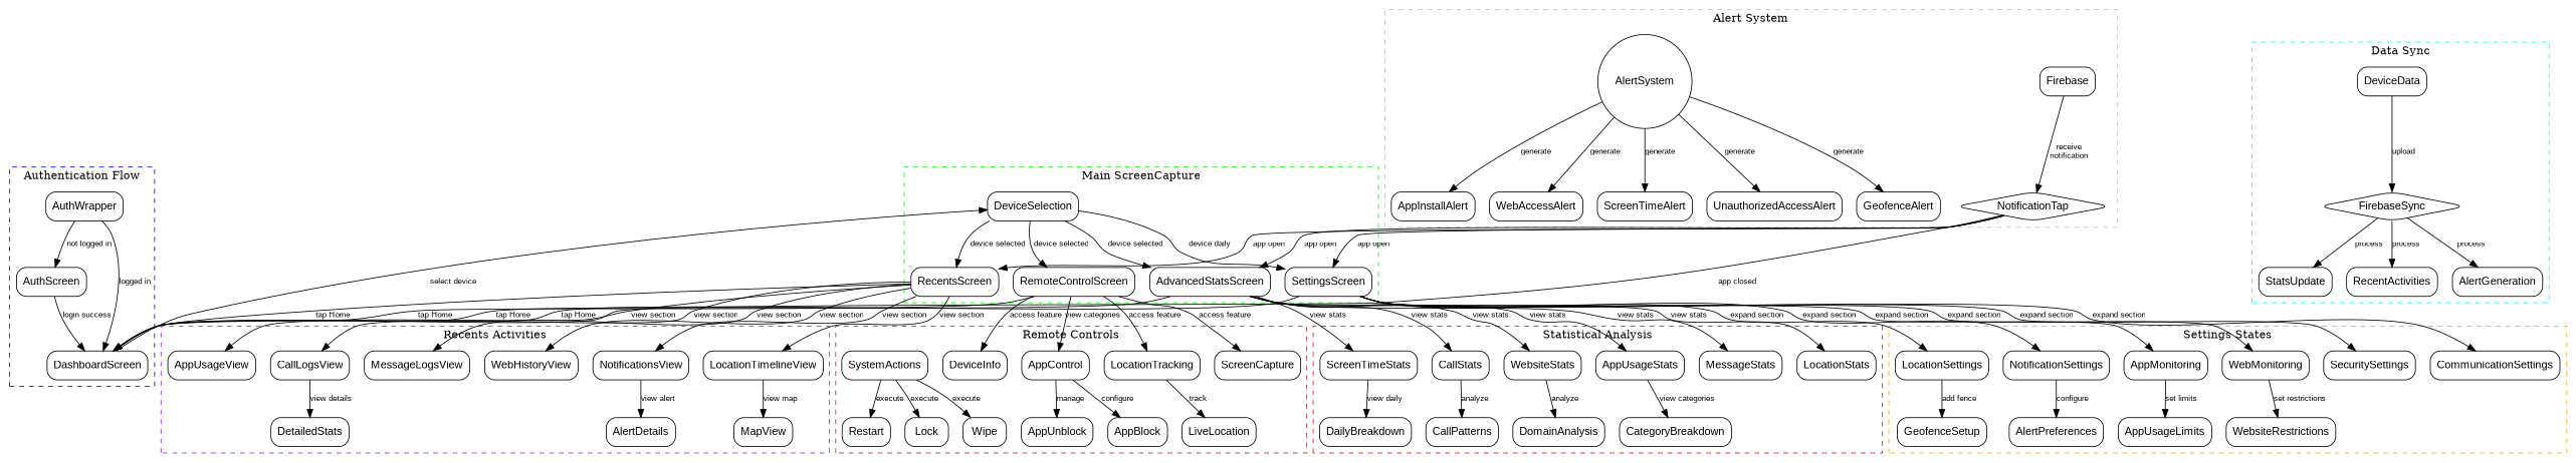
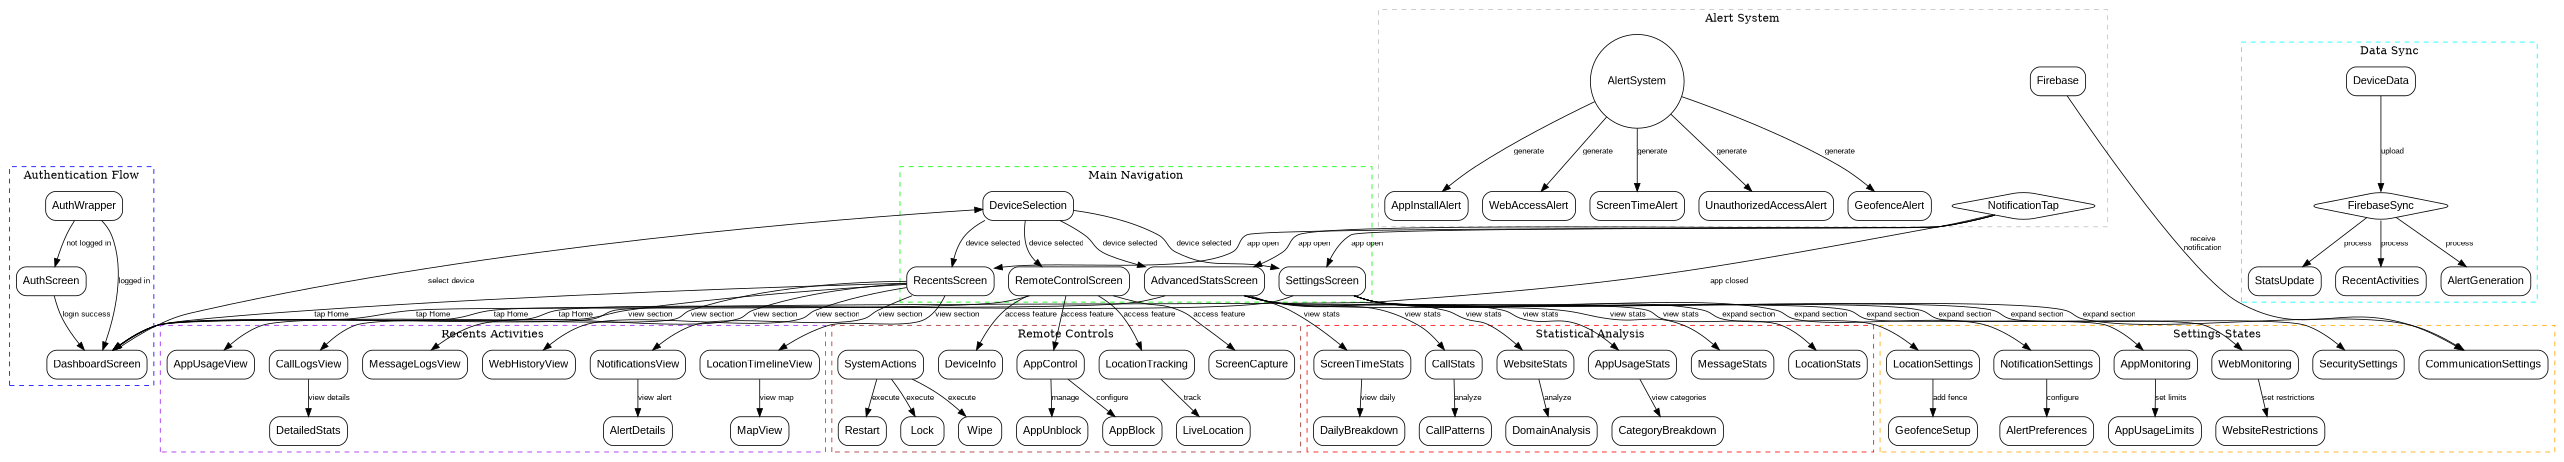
  digraph {
    rankdir=TB
    node [fontname=Arial shape=rectangle style=rounded]
    edge [fontname=Arial fontsize=10]
    AuthWrapper
    AuthScreen
    DashboardScreen
    DeviceSelection
    RecentsScreen
    RemoteControlScreen
    AdvancedStatsScreen
    SettingsScreen
    CommunicationSettings
    LocationSettings
    NotificationSettings
    AppMonitoring
    WebMonitoring
    SecuritySettings
    GeofenceSetup
    AlertPreferences
    AppUsageLimits
    WebsiteRestrictions
    NotificationsView
    LocationTimelineView
    AppUsageView
    CallLogsView
    MessageLogsView
    WebHistoryView
    AlertDetails
    MapView
    DetailedStats
    ScreenTimeStats
    CallStats
    WebsiteStats
    AppUsageStats
    MessageStats
    LocationStats
    DailyBreakdown
    CallPatterns
    DomainAnalysis
    CategoryBreakdown
    AppControl
    LocationTracking
    ScreenCapture
    DeviceInfo
    SystemActions
    AppBlock
    AppUnblock
    LiveLocation
    Restart
    Lock
    Wipe
    FirebaseSync [shape=diamond]
    StatsUpdate
    RecentActivities
    AlertGeneration
    DeviceData
    NotificationTap [shape=diamond]
    Firebase
    AlertSystem [shape=circle]
    GeofenceAlert
    AppInstallAlert
    WebAccessAlert
    ScreenTimeAlert
    UnauthorizedAccessAlert
    subgraph cluster_1 {
      color=blue
      label="Authentication Flow"
      style=dashed
      AuthWrapper
      AuthScreen
      DashboardScreen
    }
    subgraph cluster_2 {
      color=green
-     label="Main ScreenCapture"
+     label="Main Navigation"
      style=dashed
      DeviceSelection
      RecentsScreen
      RemoteControlScreen
      AdvancedStatsScreen
      SettingsScreen
    }
    subgraph cluster_3 {
      color=orange
      label="Settings States"
      style=dashed
      CommunicationSettings
      LocationSettings
      NotificationSettings
      AppMonitoring
      WebMonitoring
      SecuritySettings
      GeofenceSetup
      AlertPreferences
      AppUsageLimits
      WebsiteRestrictions
    }
    subgraph cluster_4 {
      color=purple
      label="Recents Activities"
      style=dashed
      NotificationsView
      LocationTimelineView
      AppUsageView
      CallLogsView
      MessageLogsView
      WebHistoryView
      AlertDetails
      MapView
      DetailedStats
    }
    subgraph cluster_5 {
      color=red
      label="Statistical Analysis"
      style=dashed
      ScreenTimeStats
      CallStats
      WebsiteStats
      AppUsageStats
      MessageStats
      LocationStats
      DailyBreakdown
      CallPatterns
      DomainAnalysis
      CategoryBreakdown
    }
    subgraph cluster_6 {
      color=brown
      label="Remote Controls"
      style=dashed
      AppControl
      LocationTracking
      ScreenCapture
      DeviceInfo
      SystemActions
      AppBlock
      AppUnblock
      LiveLocation
      Restart
      Lock
      Wipe
    }
    subgraph cluster_7 {
      color=cyan
      label="Data Sync"
      style=dashed
      FirebaseSync
      StatsUpdate
      RecentActivities
      AlertGeneration
      DeviceData
    }
    subgraph cluster_8 {
      color=gray
      label="Alert System"
      style=dashed
      NotificationTap
      Firebase
      AlertSystem
      GeofenceAlert
      AppInstallAlert
      WebAccessAlert
      ScreenTimeAlert
      UnauthorizedAccessAlert
    }
    AuthWrapper -> AuthScreen [label="not logged in"]
    AuthWrapper -> DashboardScreen [label="logged in"]
    AuthScreen -> DashboardScreen [label="login success"]
    DashboardScreen -> DeviceSelection [label="select device"]
    DeviceSelection -> RecentsScreen [label="device selected"]
    DeviceSelection -> RemoteControlScreen [label="device selected"]
    DeviceSelection -> AdvancedStatsScreen [label="device selected"]
-   DeviceSelection -> SettingsScreen [label="device daily"]
+   DeviceSelection -> SettingsScreen [label="device selected"]
    RecentsScreen -> DashboardScreen [label="tap Home"]
    RecentsScreen -> NotificationsView [label="view section"]
    RecentsScreen -> LocationTimelineView [label="view section"]
    RecentsScreen -> AppUsageView [label="view section"]
    RecentsScreen -> CallLogsView [label="view section"]
    RecentsScreen -> MessageLogsView [label="view section"]
    RecentsScreen -> WebHistoryView [label="view section"]
    RemoteControlScreen -> DashboardScreen [label="tap Home"]
-   RemoteControlScreen -> AppControl [label="view categories"]
+   RemoteControlScreen -> AppControl [label="access feature"]
    RemoteControlScreen -> LocationTracking [label="access feature"]
    RemoteControlScreen -> ScreenCapture [label="access feature"]
    RemoteControlScreen -> DeviceInfo [label="access feature"]
    AdvancedStatsScreen -> DashboardScreen [label="tap Home"]
    AdvancedStatsScreen -> ScreenTimeStats [label="view stats"]
    AdvancedStatsScreen -> CallStats [label="view stats"]
    AdvancedStatsScreen -> WebsiteStats [label="view stats"]
    AdvancedStatsScreen -> AppUsageStats [label="view stats"]
    AdvancedStatsScreen -> MessageStats [label="view stats"]
    AdvancedStatsScreen -> LocationStats [label="view stats"]
    SettingsScreen -> DashboardScreen [label="tap Home"]
    SettingsScreen -> CommunicationSettings [label="expand section"]
    SettingsScreen -> LocationSettings [label="expand section"]
    SettingsScreen -> NotificationSettings [label="expand section"]
    SettingsScreen -> AppMonitoring [label="expand section"]
    SettingsScreen -> WebMonitoring [label="expand section"]
    SettingsScreen -> SecuritySettings [label="expand section"]
    LocationSettings -> GeofenceSetup [label="add fence"]
    NotificationSettings -> AlertPreferences [label=configure]
    AppMonitoring -> AppUsageLimits [label="set limits"]
    WebMonitoring -> WebsiteRestrictions [label="set restrictions"]
    NotificationsView -> AlertDetails [label="view alert"]
    LocationTimelineView -> MapView [label="view map"]
    CallLogsView -> DetailedStats [label="view details"]
    ScreenTimeStats -> DailyBreakdown [label="view daily"]
    CallStats -> CallPatterns [label=analyze]
    WebsiteStats -> DomainAnalysis [label=analyze]
    AppUsageStats -> CategoryBreakdown [label="view categories"]
    AppControl -> AppBlock [label=configure]
    AppControl -> AppUnblock [label=manage]
    LocationTracking -> LiveLocation [label=track]
    SystemActions -> Restart [label=execute]
    SystemActions -> Lock [label=execute]
    SystemActions -> Wipe [label=execute]
    FirebaseSync -> StatsUpdate [label=process]
    FirebaseSync -> RecentActivities [label=process]
    FirebaseSync -> AlertGeneration [label=process]
    DeviceData -> FirebaseSync [label=upload]
    NotificationTap -> DashboardScreen [label="app closed"]
    NotificationTap -> RecentsScreen [label="app open"]
    NotificationTap -> AdvancedStatsScreen [label="app open"]
    NotificationTap -> SettingsScreen [label="app open"]
-   Firebase -> NotificationTap [label="receive\nnotification"]
+   Firebase -> CommunicationSettings [label="receive\nnotification"]
    AlertSystem -> GeofenceAlert [label=generate]
    AlertSystem -> AppInstallAlert [label=generate]
    AlertSystem -> WebAccessAlert [label=generate]
    AlertSystem -> ScreenTimeAlert [label=generate]
    AlertSystem -> UnauthorizedAccessAlert [label=generate]
  }
